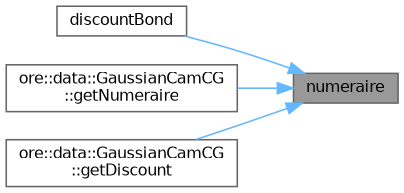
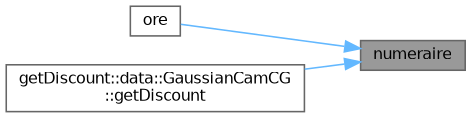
  digraph {
    rankdir=RL
    node [color=grey40 fillcolor=white fontname=Helvetica fontsize=10 shape=box style=filled]
    edge [color=steelblue1 dir=back fontname=Helvetica fontsize=10 labelfontname=Helvetica labelfontsize=10 style=solid]
    n1 [color=gray40 fillcolor=grey60 fontcolor=black height=0.2 label=numeraire width=0.4]
-   n2 [height=0.2 label=discountBond width=0.4]
-   n3 [height=0.2 label="ore::data::GaussianCamCG\l::getNumeraire" width=0.4]
-   n4 [height=0.2 label="ore::data::GaussianCamCG\l::getDiscount" width=0.4]
+   n2 [height=0.2 label=ore width=0.4]
+   n4 [height=0.2 label="getDiscount::data::GaussianCamCG\l::getDiscount" width=0.4]
    n1 -> n2
-   n1 -> n3
    n1 -> n4
  }
